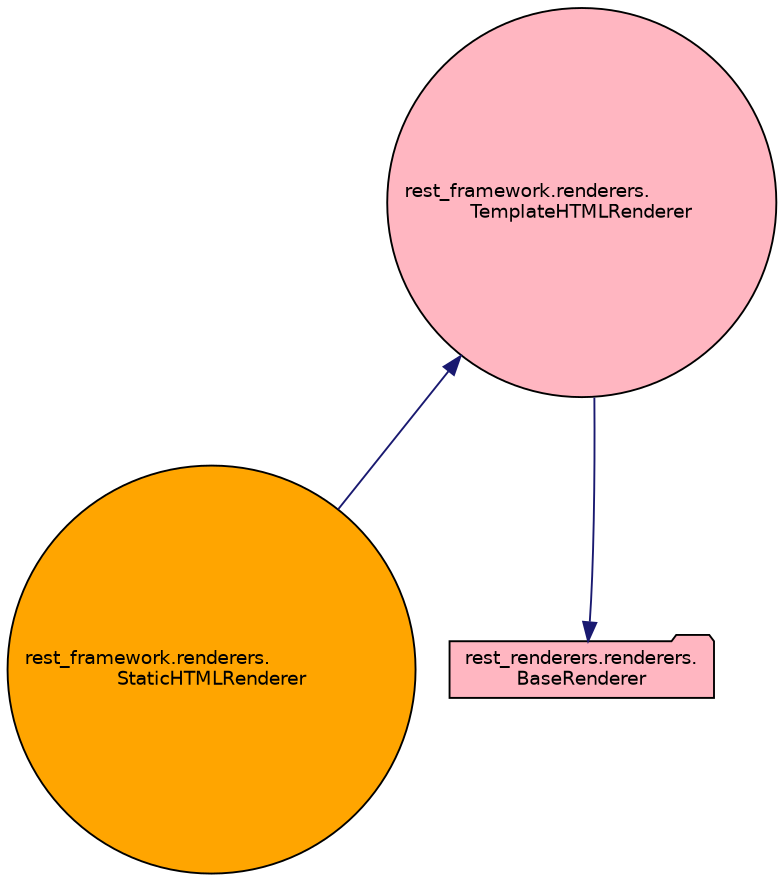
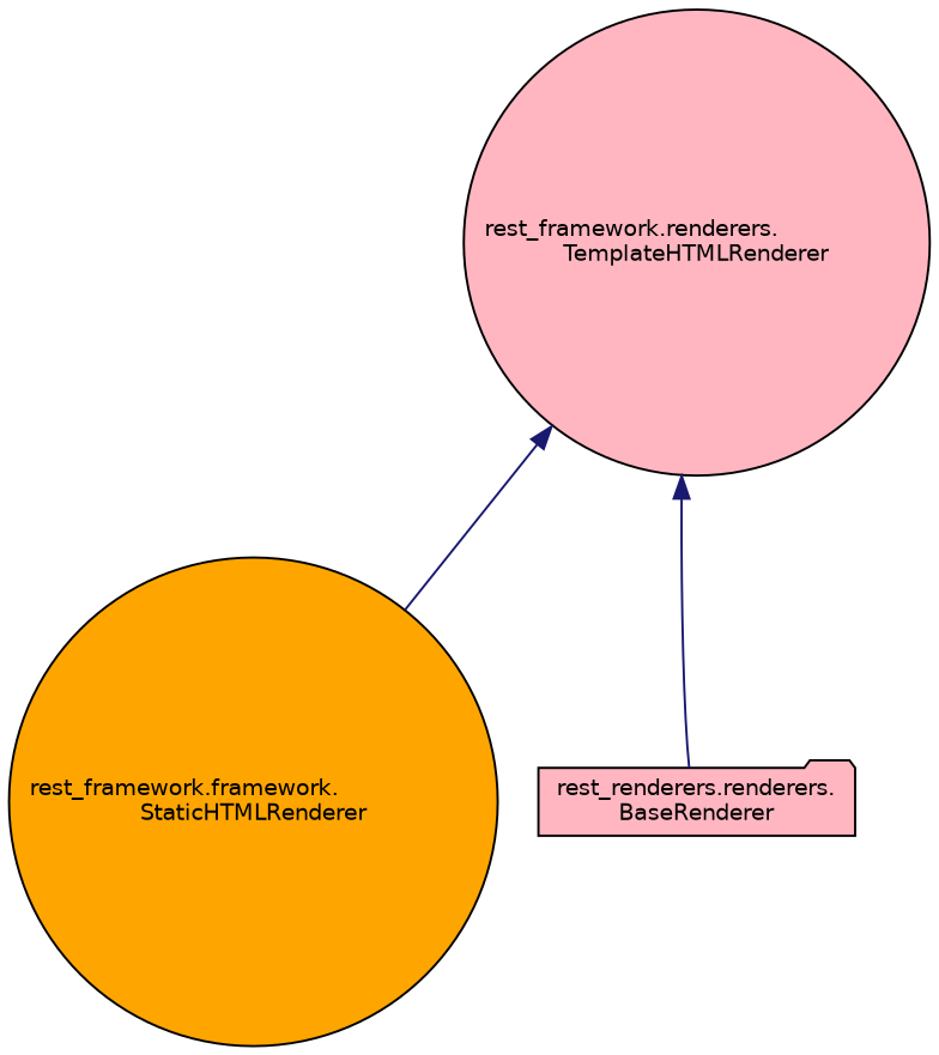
  digraph {
    node [color=black fillcolor=lightpink fontname=Helvetica fontsize=10 shape=circle style=filled]
    edge [color=midnightblue dir=back fontname=Helvetica fontsize=10 labelfontname=Helvetica labelfontsize=10 style=solid]
    n1 [fontcolor=black height=0.2 label="rest_framework.renderers.\lTemplateHTMLRenderer" width=0.4]
-   n2 [fillcolor=orange height=0.2 label="rest_framework.renderers.\lStaticHTMLRenderer" width=0.4]
+   n2 [fillcolor=orange height=0.2 label="rest_framework.framework.\lStaticHTMLRenderer" width=0.4]
    n3 [height=0.2 label="rest_renderers.renderers.\lBaseRenderer" shape=folder width=0.4]
    n1 -> n2
-   n3 -> n1
+   n1 -> n3
  }
